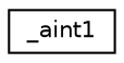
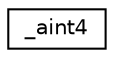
  digraph {
    rankdir=LR
-   n1 [color=black fillcolor=white fontname=Helvetica fontsize=10 height=0.2 label=_aint1 shape=record style=filled width=0.4]
+   n1 [color=black fillcolor=white fontname=Helvetica fontsize=10 height=0.2 label=_aint4 shape=record style=filled width=0.4]
  }
